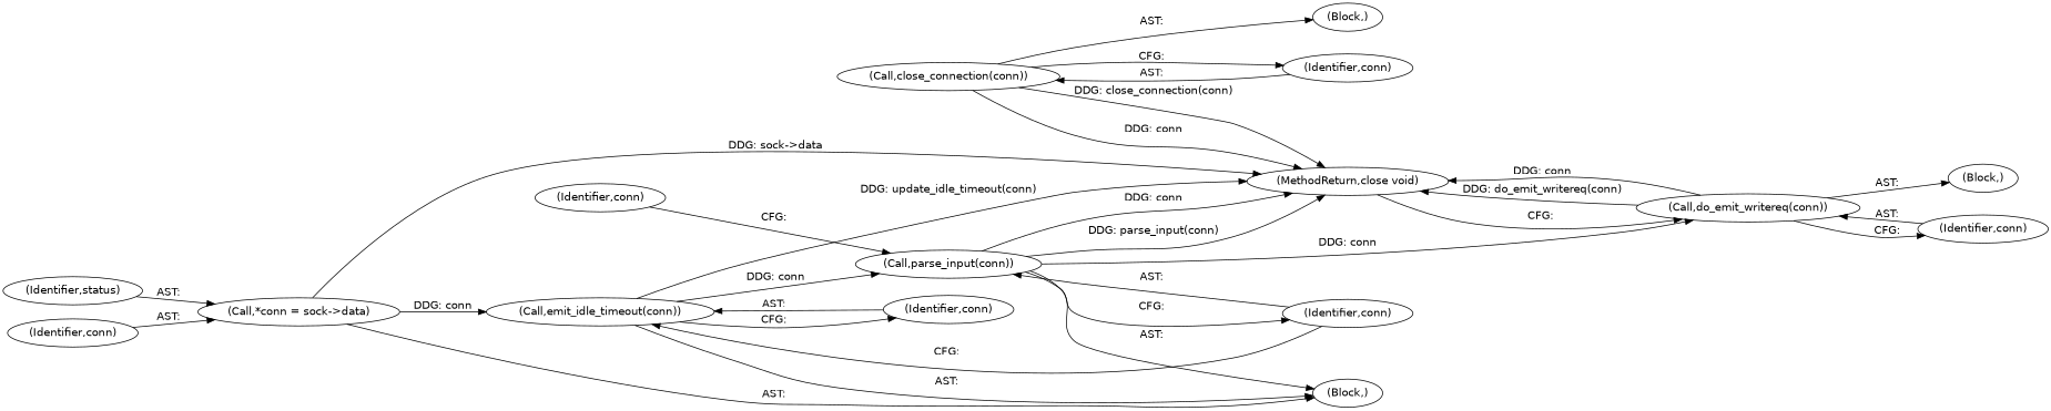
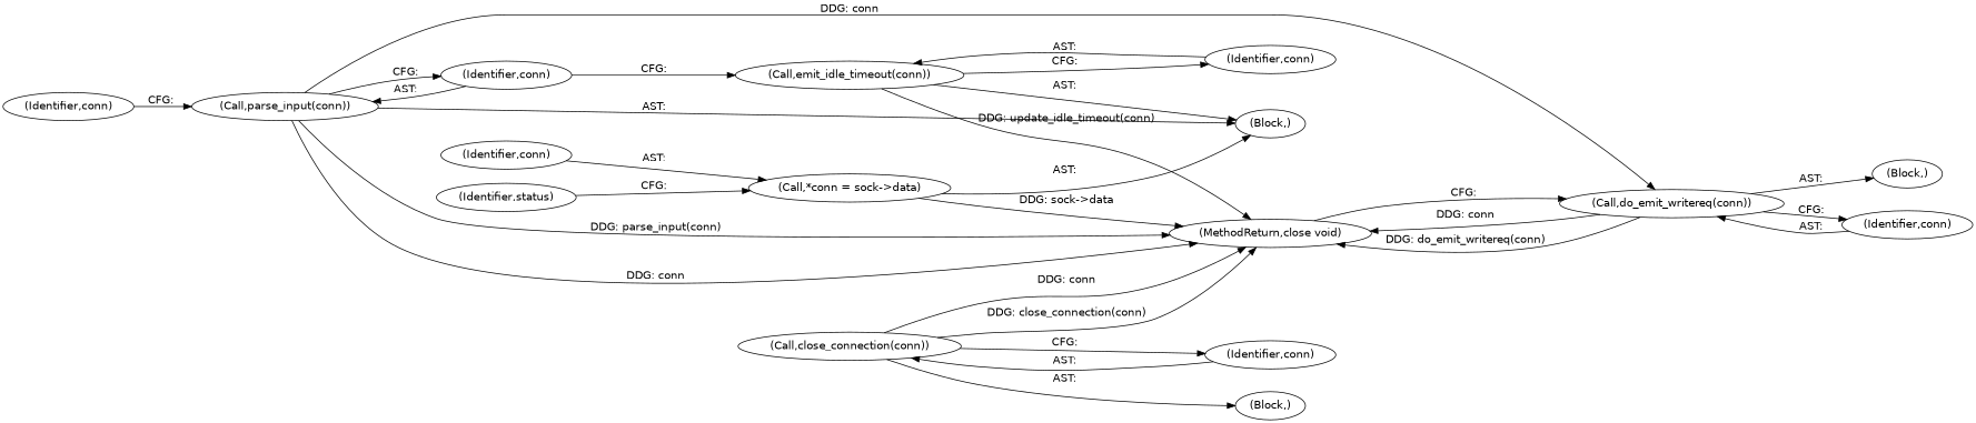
  digraph {
    fontname="DejaVu Sans"
    rankdir=LR
    node [fontname="DejaVu Sans"]
    edge [fontname="DejaVu Sans"]
    n1 [label="(Call,*conn = sock->data)"]
    n2 [label="(Call,emit_idle_timeout(conn))"]
    n3 [label="(MethodReturn,close void)"]
    n4 [label="(Block,)"]
    n5 [label="(Call,close_connection(conn))"]
    n6 [label="(Identifier,conn)"]
    n7 [label="(Block,)"]
    n8 [label="(Call,parse_input(conn))"]
    n9 [label="(Identifier,conn)"]
    n10 [label="(Call,do_emit_writereq(conn))"]
    n11 [label="(Identifier,conn)"]
    n12 [label="(Block,)"]
    n13 [label="(Identifier,conn)"]
    n14 [label="(Identifier,status)"]
    n15 [label="(Identifier,conn)"]
    n16 [label="(Identifier,conn)"]
-   n1 -> n2 [label="DDG: conn"]
    n1 -> n3 [label="DDG: sock->data"]
    n1 -> n4 [label="AST: "]
    n2 -> n3 [label="DDG: update_idle_timeout(conn)"]
    n2 -> n4 [label="AST: "]
-   n2 -> n8 [label="DDG: conn"]
    n2 -> n9 [label="CFG: "]
    n3 -> n10 [label="CFG: "]
    n5 -> n3 [label="DDG: conn"]
    n5 -> n3 [label="DDG: close_connection(conn)"]
    n5 -> n6 [label="CFG: "]
    n5 -> n7 [label="AST: "]
    n6 -> n5 [label="AST: "]
    n8 -> n3 [label="DDG: conn"]
    n8 -> n3 [label="DDG: parse_input(conn)"]
    n8 -> n4 [label="AST: "]
    n8 -> n10 [label="DDG: conn"]
    n8 -> n11 [label="CFG: "]
    n9 -> n2 [label="AST: "]
    n10 -> n3 [label="DDG: conn"]
    n10 -> n3 [label="DDG: do_emit_writereq(conn)"]
    n10 -> n12 [label="AST: "]
    n10 -> n13 [label="CFG: "]
    n11 -> n2 [label="CFG: "]
    n11 -> n8 [label="AST: "]
    n13 -> n10 [label="AST: "]
-   n14 -> n1 [label="AST: "]
+   n14 -> n1 [label="CFG: "]
    n15 -> n8 [label="CFG: "]
    n16 -> n1 [label="AST: "]
  }
